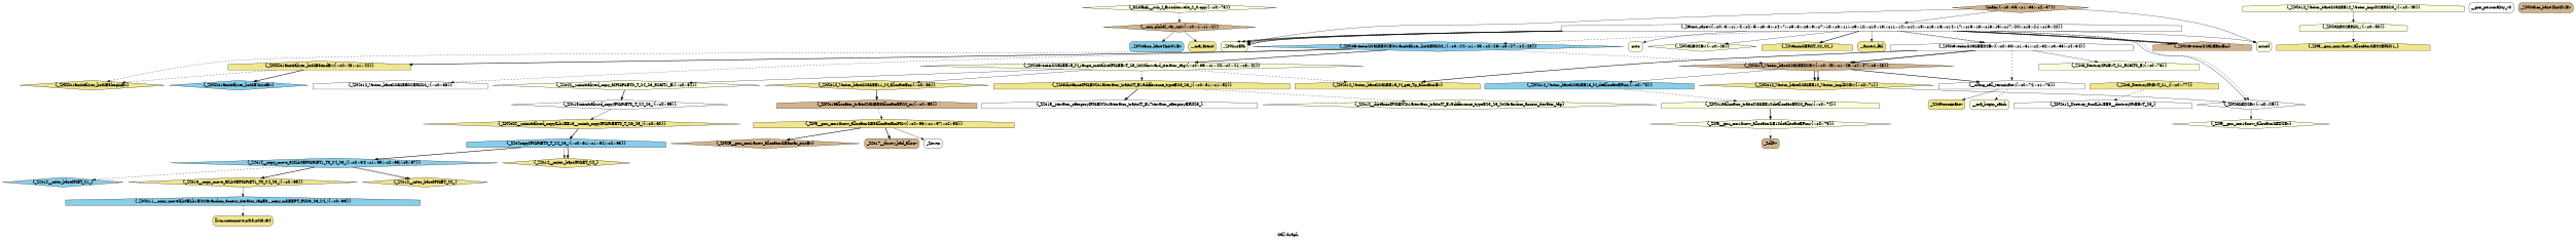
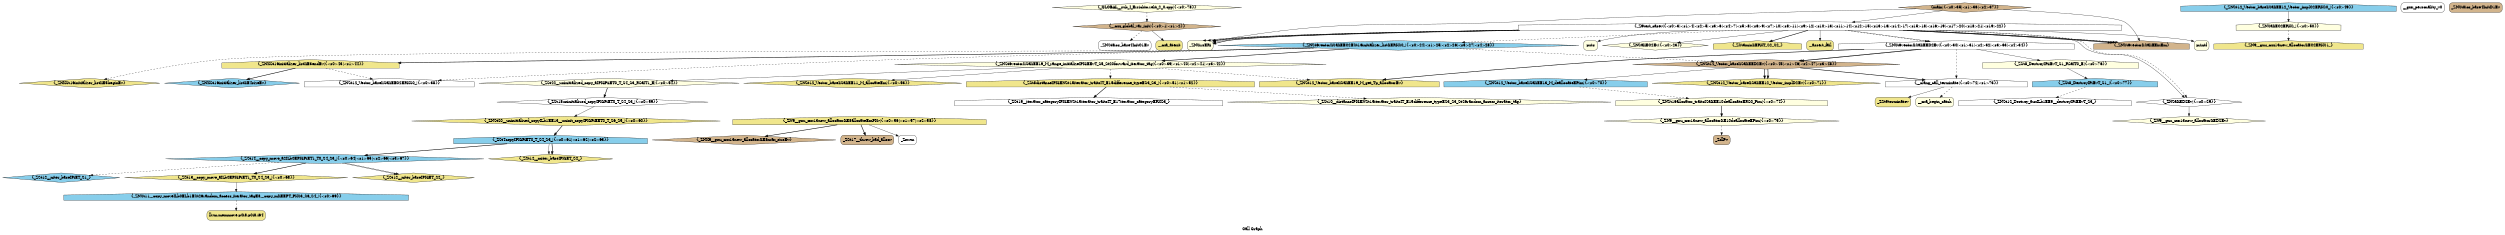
  digraph {
    label="Call Graph"
    node [fillcolor=khaki shape=diamond style=filled]
    edge [color=black style=solid tailport=s0]
    n1 [fillcolor=tan label="{__cxx_global_var_init|{<s0>1|<s1>2}}"]
-   n2 [fillcolor=skyblue label="{_ZNSt8ios_base4InitC1Ev}" shape=Mrecord]
+   n2 [fillcolor=white label="{_ZNSt8ios_base4InitC1Ev}" shape=Mrecord]
    n3 [label="{__cxa_atexit}" shape=Mrecord]
    n4 [fillcolor=skyblue label="{_ZSt12__niter_baseIPiET_S1_}"]
    n5 [fillcolor=skyblue label="{_ZNSt6vectorIiSaIiEEC2ESt16initializer_listIiERKS0_|{<s0>24|<s1>25|<s2>26|<s3>27|<s4>28}}"]
    n6 [fillcolor=white label="{_ZNSt12_Vector_baseIiSaIiEEC2ERKS0_|{<s0>38}}" shape=house]
    n7 [label="{_ZNKSt16initializer_listIiE5beginEv}"]
    n8 [label="{_ZNKSt16initializer_listIiE3endEv|{<s0>43|<s1>44}}" shape=house]
    n9 [fillcolor=lightyellow label="{_ZNSt6vectorIiSaIiEE19_M_range_initializeIPKiEEvT_S5_St20forward_iterator_tag|{<s0>39|<s1>40|<s2>41|<s3>42}}"]
    n10 [fillcolor=tan label="{_ZNSt12_Vector_baseIiSaIiEED2Ev|{<s0>45|<s1>46|<s2>47|<s3>48}}"]
    n11 [fillcolor=skyblue label="{_ZNKSt16initializer_listIiE4sizeEv}"]
    n12 [label="{_ZNSt12_Vector_baseIiSaIiEE11_M_allocateEm|{<s0>53}}"]
    n13 [fillcolor=lightyellow label="{_ZSt22__uninitialized_copy_aIPKiPiiET0_T_S4_S3_RSaIT1_E|{<s0>54}}"]
    n14 [label="{_ZNSt12_Vector_baseIiSaIiEE19_M_get_Tp_allocatorEv}" shape=house]
    n15 [label="{_ZSt8distanceIPKiENSt15iterator_traitsIT_E15difference_typeES3_S3_|{<s0>51|<s1>52}}" shape=house]
    n16 [fillcolor=skyblue label="{_ZNSt12_Vector_baseIiSaIiEE13_M_deallocateEPim|{<s0>70}}" shape=house]
    n17 [label="{_ZNSt12_Vector_baseIiSaIiEE12_Vector_implD2Ev|{<s0>71}}"]
    n18 [fillcolor=white label="{__clang_call_terminate|{<s0>72|<s1>73}}" shape=house]
-   n19 [fillcolor=lightyellow label="{_ZNSt12_Vector_baseIiSaIiEE12_Vector_implC2ERKS0_|{<s0>49}}" shape=house]
+   n19 [fillcolor=skyblue label="{_ZNSt12_Vector_baseIiSaIiEE12_Vector_implC2ERKS0_|{<s0>49}}" shape=house]
    n20 [fillcolor=lightyellow label="{_ZNSaIiEC2ERKS_|{<s0>50}}" shape=house]
-   n21 [fillcolor=tan label="{_ZNSt16allocator_traitsISaIiEE8allocateERS0_m|{<s0>55}}" shape=house]
    n22 [fillcolor=white label="{_ZSt18uninitialized_copyIPKiPiET0_T_S4_S3_|{<s0>59}}"]
    n23 [fillcolor=white label="{_ZSt19__iterator_categoryIPKiENSt15iterator_traitsIT_E17iterator_categoryERKS3_}" shape=house]
    n24 [fillcolor=lightyellow label="{_ZSt10__distanceIPKiENSt15iterator_traitsIT_E15difference_typeES3_S3_St26random_access_iterator_tag}"]
    n25 [fillcolor=lightyellow label="{_ZNSt16allocator_traitsISaIiEE10deallocateERS0_Pim|{<s0>74}}" shape=house]
    n26 [fillcolor=white label="{_ZNSaIiED2Ev|{<s0>29}}"]
    n27 [fillcolor=lightyellow label="{__cxa_begin_catch}" shape=Mrecord]
    n28 [label="{_ZSt9terminatev}" shape=Mrecord]
    n29 [fillcolor=lightyellow label="{puts}" shape=Mrecord]
    n30 [fillcolor=white label="{_ZNSt12_Destroy_auxILb1EE9__destroyIPiEEvT_S3_}" shape=house]
    n31 [label="{_ZN9__gnu_cxx13new_allocatorIiE8allocateEmPKv|{<s0>56|<s1>57|<s2>58}}" shape=house]
    n32 [fillcolor=tan label="{_ZNK9__gnu_cxx13new_allocatorIiE8max_sizeEv}"]
    n33 [fillcolor=tan label="{_ZSt17__throw_bad_allocv}" shape=Mrecord]
    n34 [fillcolor=white label="{_Znwm}" shape=Mrecord]
    n35 [label="{_ZSt12__miter_baseIPKiET_S2_}"]
    n36 [fillcolor=white label="{_Z9test_casev|{<s0>3|<s1>4|<s2>5|<s3>6|<s4>7|<s5>8|<s6>9|<s7>10|<s8>11|<s9>12|<s10>13|<s11>14|<s12>15|<s13>16|<s14>17|<s15>18|<s16>19|<s17>20|<s18>21|<s19>22}}" shape=house]
    n37 [fillcolor=lightyellow label="{_ZNSirsERi}" shape=Mrecord]
    n38 [fillcolor=lightyellow label="{_ZNSaIiEC2Ev|{<s0>23}}"]
    n39 [label="{_ZSt3minIiERKT_S2_S2_}" shape=house]
    n40 [fillcolor=white label="{_ZNSt6vectorIiSaIiEED2Ev|{<s0>30|<s1>31|<s2>32|<s3>33|<s4>34}}" shape=house]
    n41 [label="{__assert_fail}" shape=Mrecord]
    n42 [fillcolor=tan label="{_ZNSt6vectorIiSaIiEEixEm}" shape=house]
    n43 [fillcolor=lightyellow label="{printf}" shape=Mrecord]
    n44 [fillcolor=lightyellow label="{_ZN9__gnu_cxx13new_allocatorIiED2Ev}"]
    n45 [fillcolor=lightyellow label="{_ZSt8_DestroyIPiiEvT_S1_RSaIT0_E|{<s0>76}}" shape=house]
-   n46 [label="{_ZSt8_DestroyIPiEvT_S1_|{<s0>77}}" shape=house]
+   n46 [fillcolor=skyblue label="{_ZSt8_DestroyIPiEvT_S1_|{<s0>77}}" shape=house]
    n47 [fillcolor=lightyellow label="{_ZN9__gnu_cxx13new_allocatorIiE10deallocateEPim|{<s0>75}}"]
    n48 [fillcolor=tan label="{_ZdlPv}" shape=Mrecord]
    n49 [label="{_ZN9__gnu_cxx13new_allocatorIiEC2ERKS1_}" shape=house]
    n50 [label="{_ZNSt20__uninitialized_copyILb1EE13__uninit_copyIPKiPiEET0_T_S6_S5_|{<s0>60}}"]
    n51 [fillcolor=skyblue label="{_ZSt4copyIPKiPiET0_T_S4_S3_|{<s0>61|<s1>62|<s2>63}}" shape=house]
    n52 [fillcolor=skyblue label="{_ZSt14__copy_move_a2ILb0EPKiPiET1_T0_S4_S3_|{<s0>64|<s1>65|<s2>66|<s3>67}}"]
    n53 [label="{_ZSt13__copy_move_aILb0EPKiPiET1_T0_S4_S3_|{<s0>68}}"]
    n54 [label="{_ZSt12__niter_baseIPKiET_S2_}"]
    n55 [fillcolor=skyblue label="{_ZNSt11__copy_moveILb0ELb1ESt26random_access_iterator_tagE8__copy_mIiEEPT_PKS3_S6_S4_|{<s0>69}}" shape=house]
    n56 [label="{llvm.memmove.p0i8.p0i8.i64}" shape=Mrecord]
    n57 [fillcolor=white label="{__gxx_personality_v0}" shape=Mrecord]
    n58 [fillcolor=lightyellow label="{_GLOBAL__sub_I_Errichto.rekt_2_0.cpp|{<s0>78}}"]
    n59 [fillcolor=tan label="{_ZNSt8ios_base4InitD1Ev}" shape=Mrecord]
    n60 [fillcolor=tan label="{main|{<s0>35|<s1>36|<s2>37}}"]
-   n1 -> n2
+   n1 -> n2 [style=dashed]
    n1 -> n3 [tailport=s1]
    n5 -> n6 [style=dashed]
    n5 -> n7 [style=dashed tailport=s1]
    n5 -> n8 [style=bold tailport=s2]
    n5 -> n9 [style=bold tailport=s3]
    n5 -> n10 [style=dashed tailport=s4]
-   n8 -> n7 [style=dashed]
+   n8 -> n6 [style=dashed]
    n8 -> n11 [style=bold tailport=s1]
    n9 -> n12 [tailport=s1]
    n9 -> n13 [tailport=s3]
    n9 -> n14 [style=dashed tailport=s2]
    n9 -> n15 [style=dashed]
    n10 -> n16
    n10 -> n17 [style=bold tailport=s1]
    n10 -> n17 [style=bold tailport=s2]
    n10 -> n18 [style=bold tailport=s3]
-   n12 -> n21 [style=bold]
    n13 -> n22 [style=bold]
    n15 -> n23 [style=bold]
    n15 -> n24 [style=dashed tailport=s1]
    n16 -> n25 [style=dashed]
-   n17 -> n26
    n18 -> n27 [style=dashed]
    n18 -> n28 [tailport=s1]
    n19 -> n20
    n20 -> n49 [style=dashed]
-   n21 -> n31 [style=dashed]
    n22 -> n50
    n25 -> n47 [style=bold]
    n26 -> n44
    n31 -> n32 [style=bold]
    n31 -> n33 [style=bold tailport=s1]
    n31 -> n34 [tailport=s2]
    n36 -> n5 [style=dashed tailport=s7]
    n36 -> n26 [tailport=s8]
    n36 -> n26 [style=dashed tailport=s10]
    n36 -> n29 [tailport=s18]
    n36 -> n37
    n36 -> n37 [style=dashed tailport=s1]
    n36 -> n37 [style=bold tailport=s2]
    n36 -> n37 [style=dashed tailport=s3]
    n36 -> n37 [tailport=s4]
    n36 -> n37 [style=bold tailport=s5]
    n36 -> n38 [tailport=s6]
    n36 -> n39 [style=bold tailport=s9]
    n36 -> n40 [style=dashed tailport=s11]
    n36 -> n40 [tailport=s17]
    n36 -> n41 [tailport=s12]
    n36 -> n42 [tailport=s13]
    n36 -> n42 [style=bold tailport=s14]
    n36 -> n42 [style=bold tailport=s15]
    n36 -> n42 [style=dashed tailport=s16]
    n36 -> n43 [tailport=s19]
    n40 -> n10 [tailport=s2]
    n40 -> n10 [style=bold tailport=s3]
    n40 -> n14 [style=bold]
    n40 -> n18 [style=dashed tailport=s4]
    n40 -> n45 [tailport=s1]
+   n45 -> n46
    n46 -> n30 [style=dashed]
    n47 -> n48 [style=dashed]
    n50 -> n51 [style=bold]
    n51 -> n35
    n51 -> n35 [style=bold tailport=s1]
    n51 -> n52 [style=bold tailport=s2]
    n52 -> n4 [style=dashed tailport=s2]
    n52 -> n53 [style=bold tailport=s3]
    n52 -> n54
    n52 -> n54 [tailport=s1]
    n53 -> n55
    n55 -> n56 [style=dashed]
    n58 -> n1 [style=dashed]
    n60 -> n36 [tailport=s2]
    n60 -> n37
-   n60 -> n43 [tailport=s1]
+   n60 -> n42 [tailport=s1]
  }
